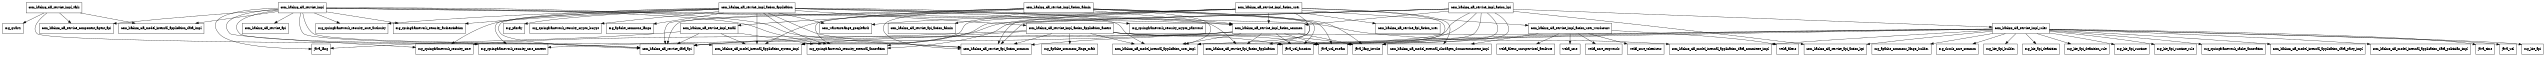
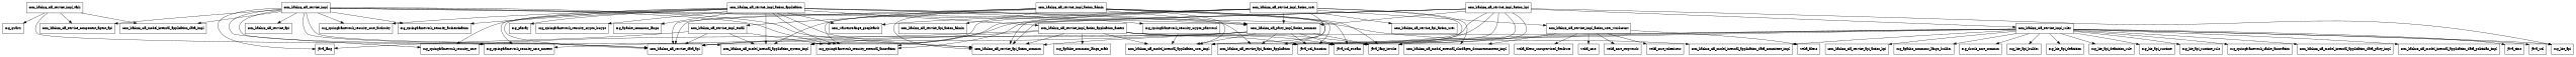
  digraph {
    node [fontsize=10.0 shape=box]
    com_hack23_cia_service_impl
    com_hack23_cia_model_internal_application_data_committee_impl
    com_hack23_cia_model_internal_application_data_impl
    com_hack23_cia_model_internal_application_system_impl
    com_hack23_cia_service_api
    com_hack23_cia_service_api_action_common
    com_hack23_cia_service_component_agent_api
    com_hack23_cia_service_data_api
-   com_hack23_cia_service_impl_action_common
+   com_hack23_cia_service_impl_action_common [label=com_hack23_cia_party_impl_action_common]
    java_lang
    n11 [label=org_springframework_security_external_annotation]
    org_springframework_security_authentication
    org_springframework_security_core
    org_springframework_security_core_authority
    org_springframework_security_core_context
    com_hack23_cia_model_internal_application_user_impl
    com_hack23_cia_service_api_action_application
    java_lang_invoke
    java_util_function
    java_util_stream
    com_hack23_cia_service_impl_action_admin
    com_hack23_cia_service_api_action_admin
    com_hack23_cia_service_impl_email
    com_hack23_cia_service_impl_action_application
    com_hack23_cia_service_impl_action_application_access
    com_warrenstrange_googleauth
    org_apache_commons_lang3
    org_passay
    org_springframework_security_crypto_bcrypt
    org_springframework_security_crypto_password
    org_apache_commons_lang3_math
    com_hack23_cia_service_impl_action_kpi
    com_hack23_cia_service_api_action_kpi
    com_hack23_cia_service_impl_rules
    com_hack23_cia_model_internal_application_data_party_impl
    com_hack23_cia_model_internal_application_data_politician_impl
    java_time
    java_util
    org_apache_commons_lang3_builder
    org_drools_core_common
    org_kie_api
    org_kie_api_builder
    org_kie_api_definition
    org_kie_api_definition_rule
    org_kie_api_runtime
    org_kie_api_runtime_rule
    org_springframework_cache_annotation
    com_hack23_cia_service_impl_action_user
    com_hack23_cia_model_external_riksdagen_documentcontent_impl
    com_hack23_cia_service_api_action_user
    com_hack23_cia_service_impl_action_user_wordcount
    weka_core
    weka_core_stopwords
    weka_core_tokenizers
    weka_filters
    weka_filters_unsupervised_attribute
    com_hack23_cia_service_impl_task
    org_quartz
    com_hack23_cia_service_impl -> com_hack23_cia_model_internal_application_data_committee_impl
    com_hack23_cia_service_impl -> com_hack23_cia_model_internal_application_data_impl
    com_hack23_cia_service_impl -> com_hack23_cia_model_internal_application_system_impl
    com_hack23_cia_service_impl -> com_hack23_cia_service_api
    com_hack23_cia_service_impl -> com_hack23_cia_service_api_action_common
    com_hack23_cia_service_impl -> com_hack23_cia_service_component_agent_api
    com_hack23_cia_service_impl -> com_hack23_cia_service_data_api
    com_hack23_cia_service_impl -> com_hack23_cia_service_impl_action_common
    com_hack23_cia_service_impl -> java_lang
    com_hack23_cia_service_impl -> n11
    com_hack23_cia_service_impl -> org_springframework_security_authentication
    com_hack23_cia_service_impl -> org_springframework_security_core
    com_hack23_cia_service_impl -> org_springframework_security_core_authority
    com_hack23_cia_service_impl -> org_springframework_security_core_context
    com_hack23_cia_service_impl_action_common -> com_hack23_cia_service_api_action_common
    com_hack23_cia_service_impl_action_common -> org_springframework_security_core
    com_hack23_cia_service_impl_action_common -> org_springframework_security_core_context
    com_hack23_cia_service_impl_action_common -> com_hack23_cia_model_internal_application_user_impl
    com_hack23_cia_service_impl_action_common -> com_hack23_cia_service_api_action_application
    com_hack23_cia_service_impl_action_common -> java_lang_invoke
    com_hack23_cia_service_impl_action_common -> java_util_function
    com_hack23_cia_service_impl_action_common -> java_util_stream
    com_hack23_cia_service_impl_action_admin -> com_hack23_cia_model_internal_application_system_impl
    com_hack23_cia_service_impl_action_admin -> com_hack23_cia_service_api_action_common
    com_hack23_cia_service_impl_action_admin -> com_hack23_cia_service_data_api
    com_hack23_cia_service_impl_action_admin -> com_hack23_cia_service_impl_action_common
    com_hack23_cia_service_impl_action_admin -> n11
    com_hack23_cia_service_impl_action_admin -> com_hack23_cia_model_internal_application_user_impl
    com_hack23_cia_service_impl_action_admin -> com_hack23_cia_service_api_action_application
    com_hack23_cia_service_impl_action_admin -> java_lang_invoke
    com_hack23_cia_service_impl_action_admin -> java_util_function
    com_hack23_cia_service_impl_action_admin -> java_util_stream
    com_hack23_cia_service_impl_action_admin -> com_hack23_cia_service_api_action_admin
    com_hack23_cia_service_impl_action_admin -> com_hack23_cia_service_impl_email
    com_hack23_cia_service_impl_email -> com_hack23_cia_model_internal_application_system_impl
    com_hack23_cia_service_impl_email -> com_hack23_cia_service_data_api
    com_hack23_cia_service_impl_email -> java_lang
    com_hack23_cia_service_impl_email -> n11
    com_hack23_cia_service_impl_action_application -> com_hack23_cia_model_internal_application_system_impl
    com_hack23_cia_service_impl_action_application -> com_hack23_cia_service_api_action_common
    com_hack23_cia_service_impl_action_application -> com_hack23_cia_service_data_api
    com_hack23_cia_service_impl_action_application -> com_hack23_cia_service_impl_action_common
    com_hack23_cia_service_impl_action_application -> n11
    com_hack23_cia_service_impl_action_application -> org_springframework_security_authentication
    com_hack23_cia_service_impl_action_application -> org_springframework_security_core
    com_hack23_cia_service_impl_action_application -> org_springframework_security_core_authority
    com_hack23_cia_service_impl_action_application -> org_springframework_security_core_context
-   com_hack23_cia_service_impl_action_application -> com_hack23_cia_model_internal_application_user_impl
+   org_springframework_security_crypto_password -> com_hack23_cia_model_internal_application_user_impl
    com_hack23_cia_service_impl_action_application -> com_hack23_cia_service_api_action_application
    com_hack23_cia_service_impl_action_application -> com_hack23_cia_service_impl_action_application_access
    com_hack23_cia_service_impl_action_application -> com_warrenstrange_googleauth
    com_hack23_cia_service_impl_action_application -> org_apache_commons_lang3
    com_hack23_cia_service_impl_action_application -> org_passay
    com_hack23_cia_service_impl_action_application -> org_springframework_security_crypto_bcrypt
    com_hack23_cia_service_impl_action_application -> org_springframework_security_crypto_password
    com_hack23_cia_service_impl_action_application_access -> com_hack23_cia_model_internal_application_system_impl
    com_hack23_cia_service_impl_action_application_access -> com_hack23_cia_service_api_action_common
    com_hack23_cia_service_impl_action_application_access -> com_hack23_cia_service_data_api
    com_hack23_cia_service_impl_action_application_access -> com_hack23_cia_model_internal_application_user_impl
    com_hack23_cia_service_impl_action_application_access -> java_lang_invoke
    com_hack23_cia_service_impl_action_application_access -> java_util_function
    com_hack23_cia_service_impl_action_application_access -> java_util_stream
    com_hack23_cia_service_impl_action_application_access -> org_apache_commons_lang3_math
    com_hack23_cia_service_impl_action_kpi -> com_hack23_cia_model_internal_application_system_impl
    com_hack23_cia_service_impl_action_kpi -> com_hack23_cia_service_api_action_common
    com_hack23_cia_service_impl_action_kpi -> com_hack23_cia_service_impl_action_common
    com_hack23_cia_service_impl_action_kpi -> n11
    com_hack23_cia_service_impl_action_kpi -> com_hack23_cia_model_internal_application_user_impl
    com_hack23_cia_service_impl_action_kpi -> com_hack23_cia_service_api_action_application
    com_hack23_cia_service_impl_action_kpi -> java_lang_invoke
    com_hack23_cia_service_impl_action_kpi -> java_util_function
    com_hack23_cia_service_impl_action_kpi -> java_util_stream
-   com_hack23_cia_service_impl_action_kpi -> com_hack23_cia_service_api_action_kpi
+   com_hack23_cia_service_impl_action_kpi -> org_kie_api
    com_hack23_cia_service_impl_action_kpi -> com_hack23_cia_service_impl_rules
    com_hack23_cia_service_impl_rules -> com_hack23_cia_model_internal_application_data_committee_impl
    com_hack23_cia_service_impl_rules -> com_hack23_cia_service_data_api
    com_hack23_cia_service_impl_rules -> java_lang_invoke
    com_hack23_cia_service_impl_rules -> java_util_function
    com_hack23_cia_service_impl_rules -> java_util_stream
    com_hack23_cia_service_impl_rules -> com_hack23_cia_service_api_action_kpi
    com_hack23_cia_service_impl_rules -> com_hack23_cia_model_internal_application_data_party_impl
    com_hack23_cia_service_impl_rules -> com_hack23_cia_model_internal_application_data_politician_impl
    com_hack23_cia_service_impl_rules -> java_time
    com_hack23_cia_service_impl_rules -> java_util
    com_hack23_cia_service_impl_rules -> org_apache_commons_lang3_builder
    com_hack23_cia_service_impl_rules -> org_drools_core_common
    com_hack23_cia_service_impl_rules -> org_kie_api
    com_hack23_cia_service_impl_rules -> org_kie_api_builder
    com_hack23_cia_service_impl_rules -> org_kie_api_definition
    com_hack23_cia_service_impl_rules -> org_kie_api_definition_rule
    com_hack23_cia_service_impl_rules -> org_kie_api_runtime
    com_hack23_cia_service_impl_rules -> org_kie_api_runtime_rule
    com_hack23_cia_service_impl_rules -> org_springframework_cache_annotation
    com_hack23_cia_service_impl_action_user -> com_hack23_cia_model_internal_application_system_impl
    com_hack23_cia_service_impl_action_user -> com_hack23_cia_service_api_action_common
    com_hack23_cia_service_impl_action_user -> com_hack23_cia_service_data_api
    com_hack23_cia_service_impl_action_user -> com_hack23_cia_service_impl_action_common
    com_hack23_cia_service_impl_action_user -> n11
    com_hack23_cia_service_impl_action_user -> com_hack23_cia_model_internal_application_user_impl
    com_hack23_cia_service_impl_action_user -> com_hack23_cia_service_api_action_application
    com_hack23_cia_service_impl_action_user -> com_warrenstrange_googleauth
    com_hack23_cia_service_impl_action_user -> com_hack23_cia_model_external_riksdagen_documentcontent_impl
    com_hack23_cia_service_impl_action_user -> com_hack23_cia_service_api_action_user
    com_hack23_cia_service_impl_action_user -> com_hack23_cia_service_impl_action_user_wordcount
    com_hack23_cia_service_impl_action_user_wordcount -> com_hack23_cia_model_external_riksdagen_documentcontent_impl
    com_hack23_cia_service_impl_action_user_wordcount -> weka_core
    com_hack23_cia_service_impl_action_user_wordcount -> weka_core_stopwords
    com_hack23_cia_service_impl_action_user_wordcount -> weka_core_tokenizers
    com_hack23_cia_service_impl_action_user_wordcount -> weka_filters
    com_hack23_cia_service_impl_action_user_wordcount -> weka_filters_unsupervised_attribute
    com_hack23_cia_service_impl_task -> com_hack23_cia_model_internal_application_data_impl
    com_hack23_cia_service_impl_task -> com_hack23_cia_service_component_agent_api
    com_hack23_cia_service_impl_task -> com_hack23_cia_service_data_api
    com_hack23_cia_service_impl_task -> org_quartz
  }
